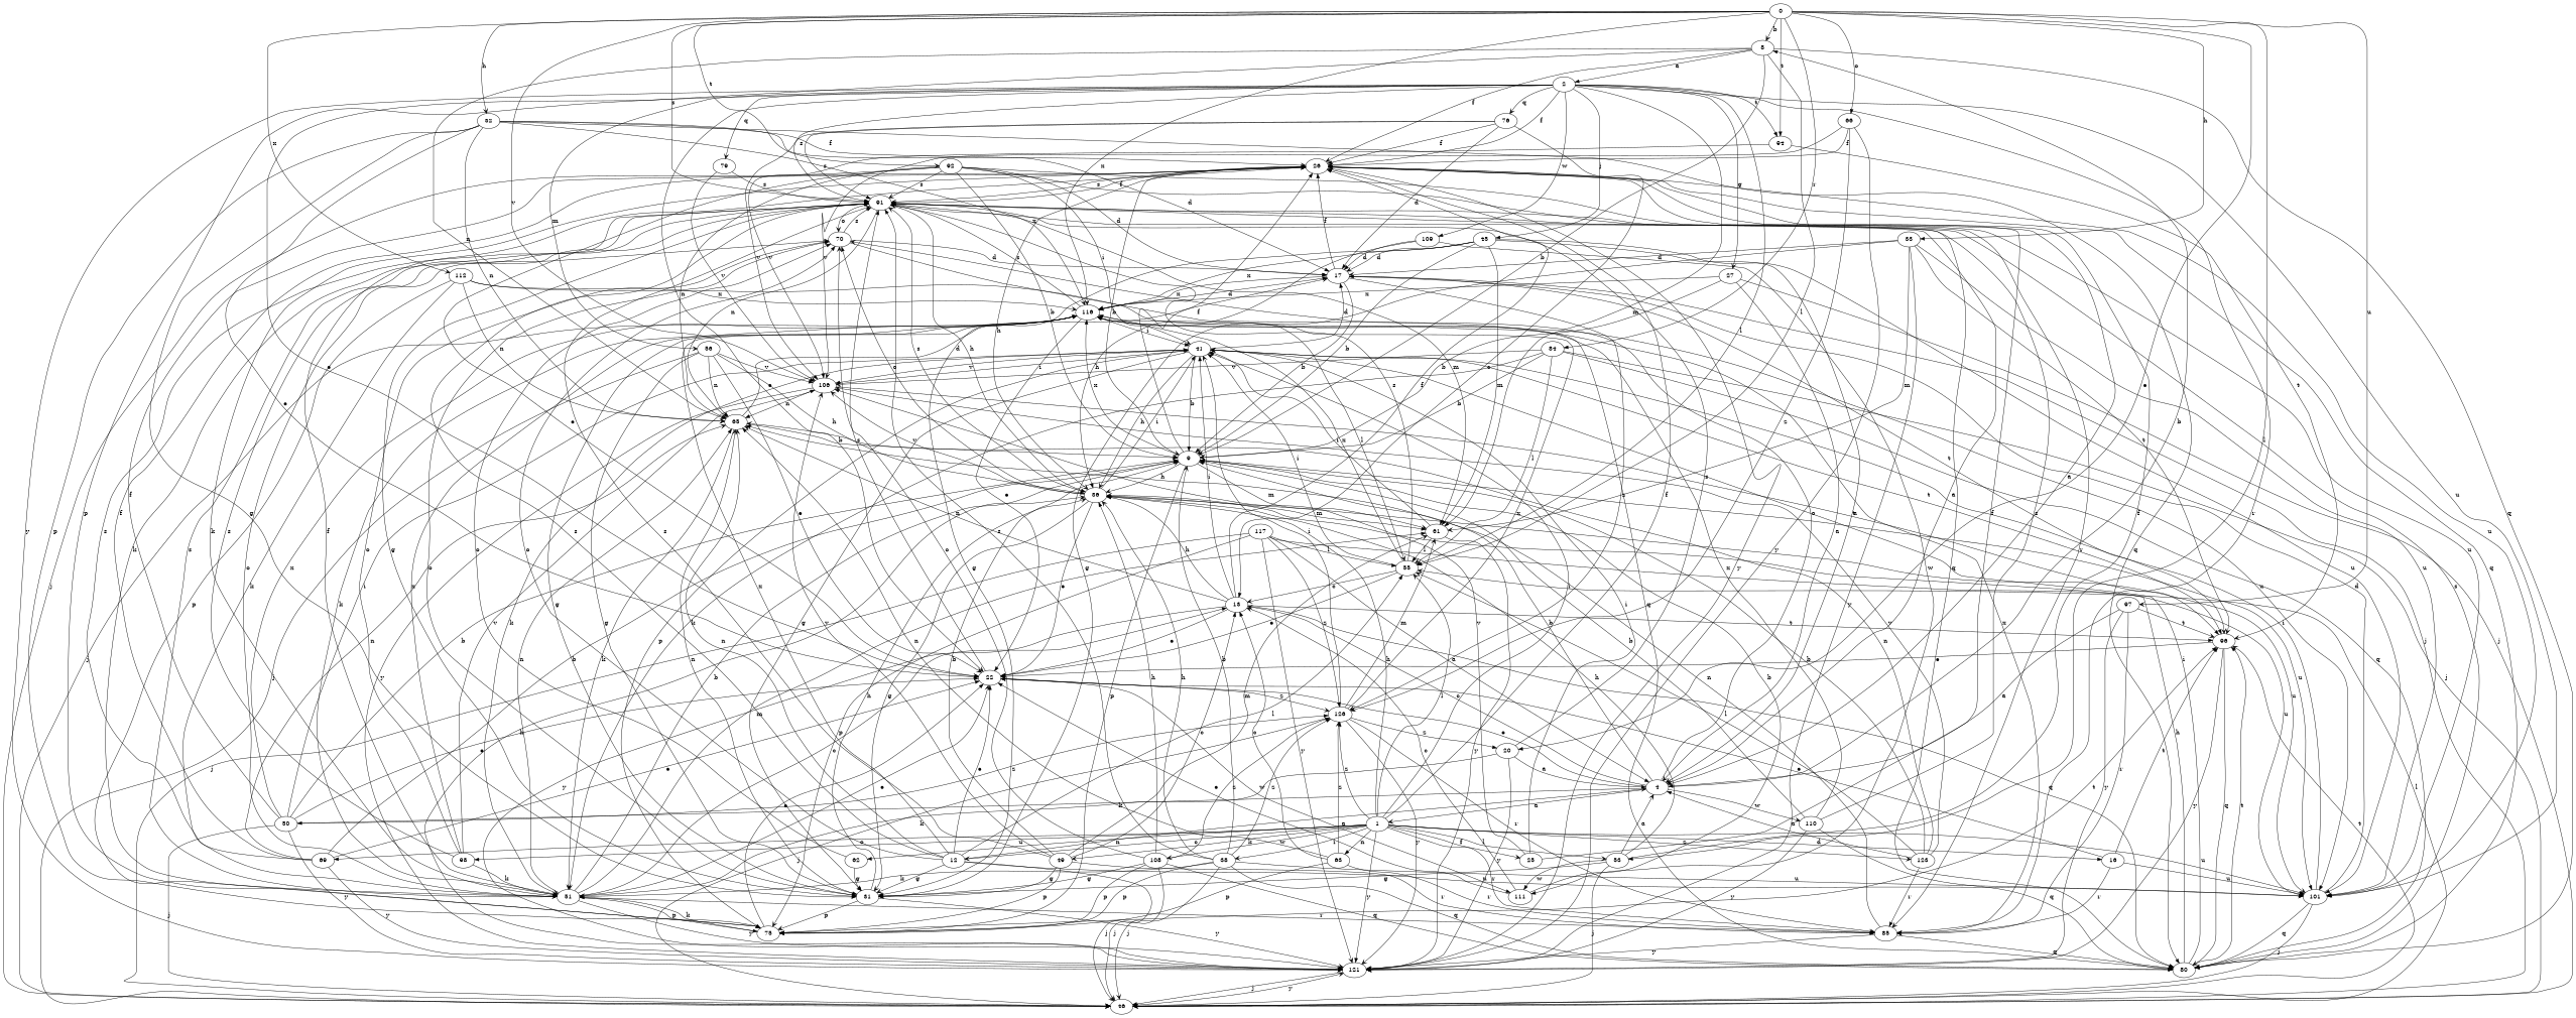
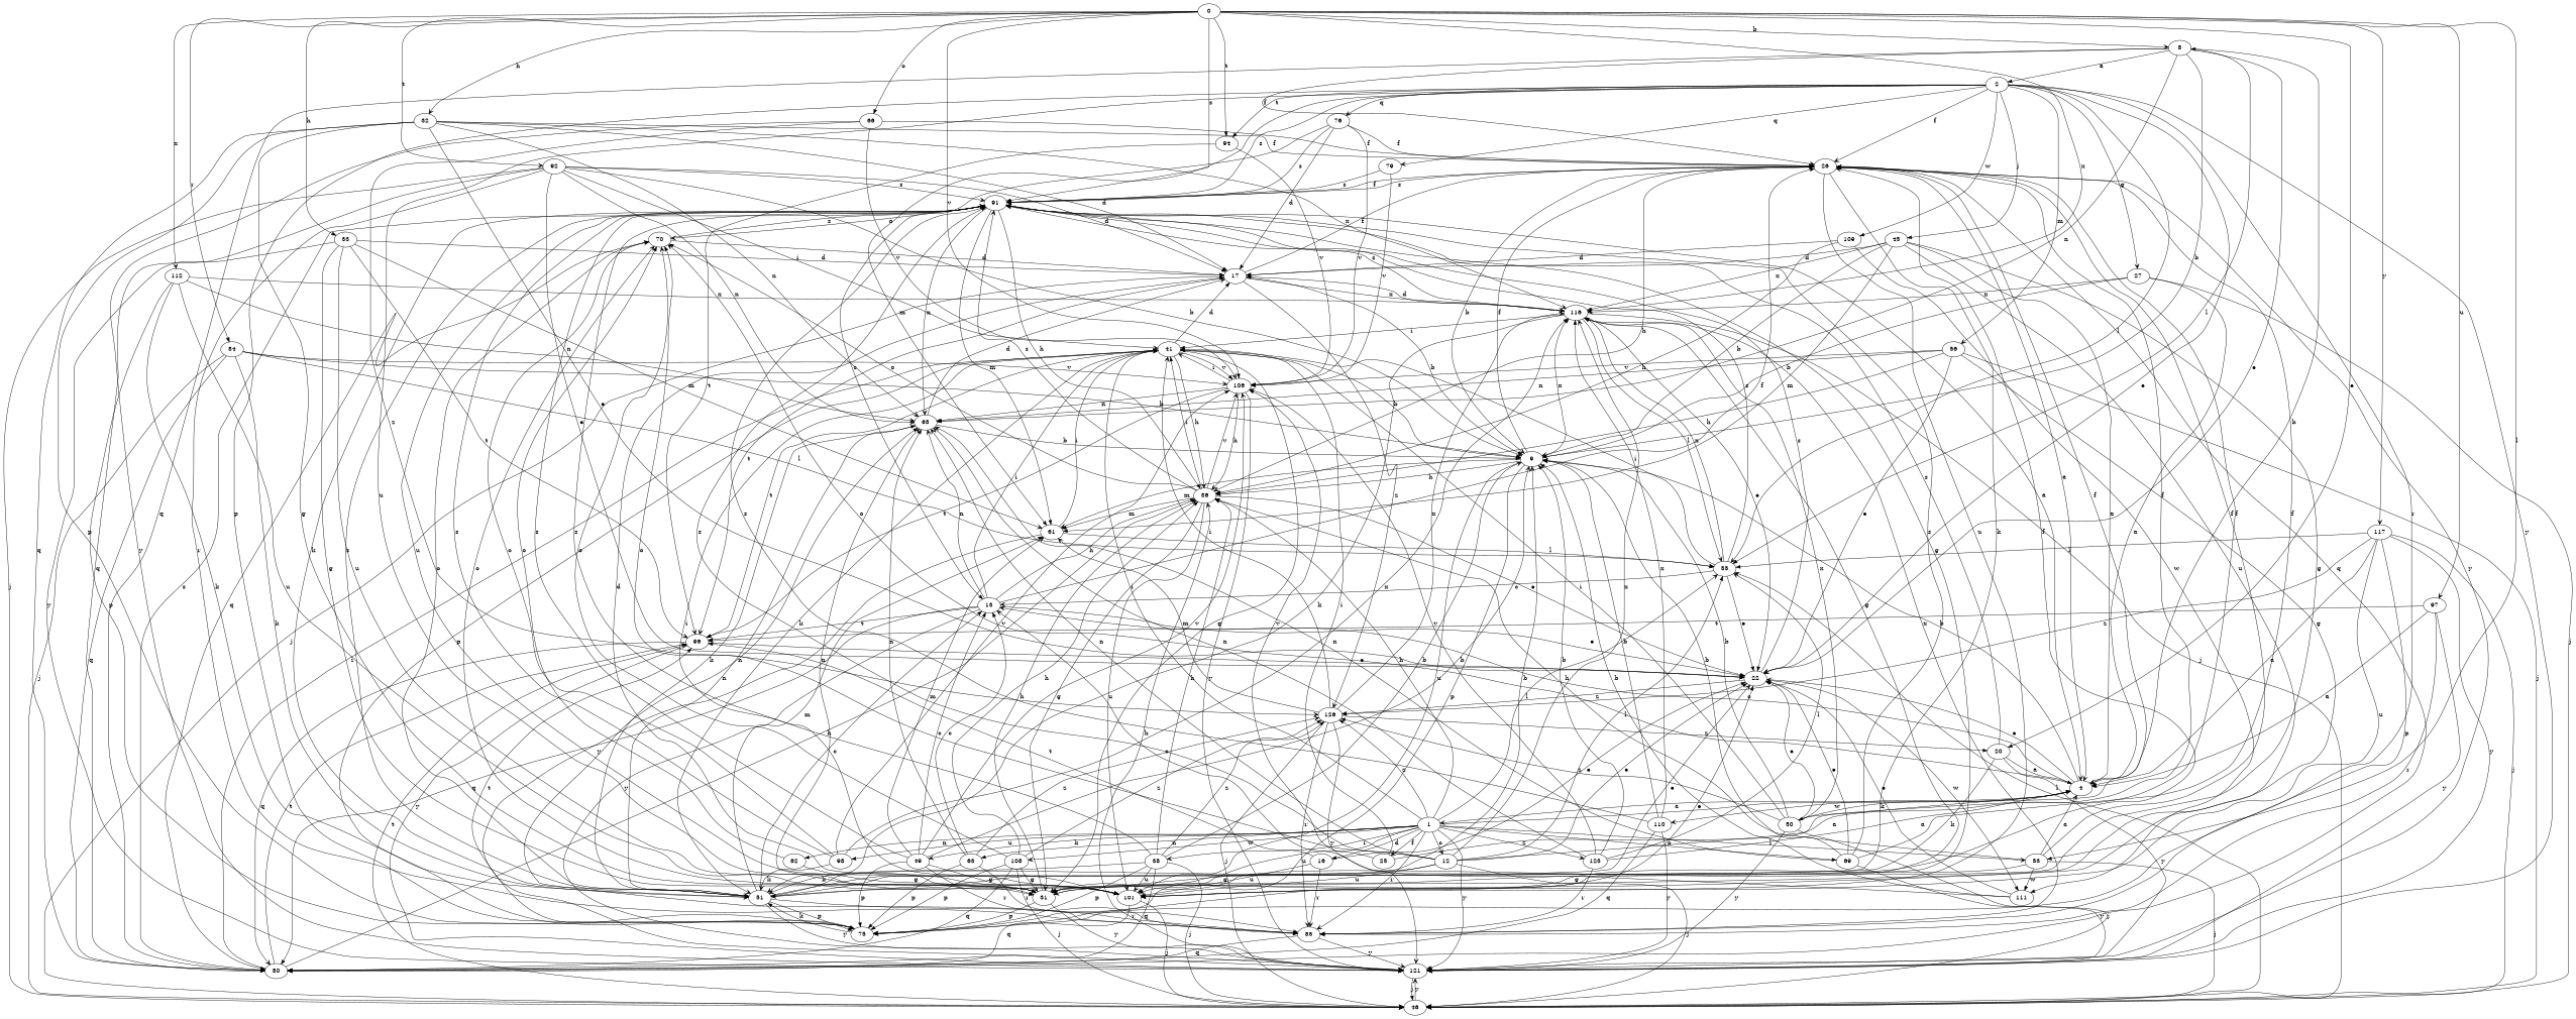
  strict digraph {
    edge [arrowhead=vee]
    0
    8
    20
    32
    33
    53
    66
    84
    91
    92
    94
    97
    106
    112
    116
    117
    26
    55
    2
    22
    9
    65
    80
    121
    4
    51
    75
    31
    17
    101
    61
    96
    36
    46
    111
    126
    70
    41
    85
    1
    12
    16
    25
    38
    49
    62
    63
    69
    98
    108
    123
    13
    27
    45
    56
    76
    79
    109
    50
    110
    0 -> 8 [label=b]
    0 -> 20 [arrowhead=normal label=e]
    0 -> 32 [label=h]
    0 -> 33 [arrowhead=normal label=h]
    0 -> 53 [arrowhead=normal label=l]
    0 -> 66 [arrowhead=normal label=o]
    0 -> 84 [arrowhead=normal label=r]
    0 -> 91 [arrowhead=normal label=s]
    0 -> 92 [label=t]
    0 -> 94 [arrowhead=normal label=t]
    0 -> 97 [label=u]
    0 -> 106 [arrowhead=normal label=v]
    0 -> 112 [label=x]
    0 -> 116 [label=x]
+   0 -> 117 [label=y]
    8 -> 26 [label=f]
    8 -> 55 [arrowhead=normal label=l]
    8 -> 2 [arrowhead=normal label=a]
    8 -> 22 [label=e]
    8 -> 9 [label=b]
    8 -> 65 [arrowhead=normal label=n]
    8 -> 80 [arrowhead=normal label=q]
    20 -> 91 [label=s]
    20 -> 121 [label=y]
    20 -> 4 [arrowhead=normal label=a]
    20 -> 51 [label=k]
    32 -> 116 [label=x]
    32 -> 26 [label=f]
    32 -> 22 [arrowhead=normal label=e]
    32 -> 65 [label=n]
    32 -> 80 [arrowhead=normal label=q]
    32 -> 75 [arrowhead=normal label=p]
    32 -> 31 [arrowhead=normal label=g]
    32 -> 17 [arrowhead=normal label=d]
    33 -> 121 [label=y]
    33 -> 31 [arrowhead=normal label=g]
    33 -> 17 [label=d]
    33 -> 101 [label=u]
    33 -> 61 [label=m]
    33 -> 96 [label=t]
    53 -> 26 [label=f]
    53 -> 4 [label=a]
    53 -> 31 [label=g]
    53 -> 36 [arrowhead=normal label=h]
    53 -> 46 [arrowhead=normal label=j]
    53 -> 111 [arrowhead=normal label=w]
    66 -> 106 [label=v]
    66 -> 26 [label=f]
    66 -> 121 [label=y]
    66 -> 126 [label=z]
    84 -> 106 [label=v]
    84 -> 55 [label=l]
    84 -> 9 [label=b]
    84 -> 80 [label=q]
    84 -> 51 [label=k]
    84 -> 46 [arrowhead=normal label=j]
    91 -> 26 [label=f]
    91 -> 65 [label=n]
    91 -> 4 [label=a]
    91 -> 51 [label=k]
    91 -> 31 [label=g]
    91 -> 101 [arrowhead=normal label=u]
    91 -> 61 [arrowhead=normal label=m]
    91 -> 36 [arrowhead=normal label=h]
    91 -> 70 [label=o]
    92 -> 91 [label=s]
    92 -> 22 [label=e]
    92 -> 9 [label=b]
    92 -> 65 [label=n]
    92 -> 80 [arrowhead=normal label=q]
    92 -> 17 [arrowhead=normal label=d]
    92 -> 46 [arrowhead=normal label=j]
    92 -> 41 [label=i]
    92 -> 85 [label=r]
    94 -> 106 [arrowhead=normal label=v]
    94 -> 96 [label=t]
    97 -> 121 [label=y]
    97 -> 4 [arrowhead=normal label=a]
    97 -> 96 [label=t]
    97 -> 85 [label=r]
    106 -> 65 [arrowhead=normal label=n]
    106 -> 121 [arrowhead=normal label=y]
    106 -> 96 [arrowhead=normal label=t]
+   106 -> 36 [label=h]
    106 -> 41 [label=i]
    112 -> 116 [label=x]
    112 -> 65 [label=n]
    112 -> 51 [label=k]
    112 -> 75 [arrowhead=normal label=p]
    112 -> 101 [arrowhead=normal label=u]
    116 -> 91 [label=s]
    116 -> 55 [label=l]
    116 -> 22 [arrowhead=normal label=e]
    116 -> 51 [label=k]
    116 -> 31 [arrowhead=normal label=g]
    116 -> 17 [arrowhead=normal label=d]
    116 -> 46 [label=j]
    116 -> 41 [arrowhead=normal label=i]
    117 -> 55 [arrowhead=normal label=l]
    117 -> 121 [label=y]
    117 -> 4 [arrowhead=normal label=a]
    117 -> 75 [label=p]
    117 -> 101 [label=u]
    117 -> 46 [arrowhead=normal label=j]
    117 -> 126 [arrowhead=normal label=z]
    26 -> 91 [label=s]
    26 -> 9 [label=b]
    26 -> 80 [label=q]
    26 -> 121 [arrowhead=normal label=y]
    26 -> 4 [label=a]
    26 -> 51 [arrowhead=normal label=k]
    26 -> 101 [arrowhead=normal label=u]
    26 -> 36 [label=h]
    55 -> 91 [label=s]
    55 -> 116 [arrowhead=normal label=x]
    55 -> 22 [arrowhead=normal label=e]
    55 -> 41 [arrowhead=normal label=i]
    55 -> 13 [label=c]
    2 -> 91 [arrowhead=normal label=s]
    2 -> 94 [arrowhead=normal label=t]
    2 -> 26 [label=f]
    2 -> 55 [label=l]
    2 -> 22 [label=e]
    2 -> 121 [label=y]
    2 -> 75 [arrowhead=normal label=p]
    2 -> 101 [arrowhead=normal label=u]
    2 -> 61 [arrowhead=normal label=m]
    2 -> 85 [arrowhead=normal label=r]
    2 -> 27 [label=g]
    2 -> 45 [arrowhead=normal label=j]
    2 -> 56 [label=m]
    2 -> 76 [label=q]
    2 -> 79 [label=q]
    2 -> 109 [arrowhead=normal label=w]
    22 -> 91 [arrowhead=normal label=s]
    22 -> 111 [arrowhead=normal label=w]
    22 -> 126 [label=z]
    9 -> 116 [arrowhead=normal label=x]
    9 -> 26 [arrowhead=normal label=f]
    9 -> 75 [arrowhead=normal label=p]
    9 -> 101 [arrowhead=normal label=u]
    9 -> 61 [label=m]
    9 -> 36 [label=h]
    65 -> 9 [arrowhead=normal label=b]
    65 -> 51 [label=k]
    65 -> 17 [label=d]
    80 -> 91 [label=s]
    80 -> 96 [arrowhead=normal label=t]
    80 -> 36 [label=h]
    80 -> 41 [label=i]
    121 -> 36 [label=h]
    121 -> 46 [arrowhead=normal label=j]
    4 -> 8 [arrowhead=normal label=b]
    4 -> 22 [label=e]
    4 -> 9 [arrowhead=normal label=b]
    4 -> 70 [label=o]
    4 -> 1 [label=a]
    4 -> 13 [label=c]
    4 -> 50 [arrowhead=normal label=k]
    4 -> 110 [label=w]
    51 -> 91 [label=s]
    51 -> 26 [label=f]
    51 -> 22 [label=e]
    51 -> 9 [label=b]
    51 -> 65 [arrowhead=normal label=n]
    51 -> 121 [arrowhead=normal label=y]
    51 -> 75 [arrowhead=normal label=p]
    51 -> 61 [arrowhead=normal label=m]
    51 -> 70 [label=o]
    51 -> 85 [arrowhead=normal label=r]
    51 -> 13 [arrowhead=normal label=c]
    75 -> 22 [arrowhead=normal label=e]
    75 -> 51 [arrowhead=normal label=k]
    75 -> 96 [arrowhead=normal label=t]
    31 -> 65 [label=n]
    31 -> 121 [label=y]
    31 -> 75 [label=p]
    31 -> 36 [label=h]
    31 -> 70 [label=o]
    17 -> 116 [label=x]
    17 -> 26 [arrowhead=normal label=f]
    17 -> 9 [arrowhead=normal label=b]
    17 -> 96 [label=t]
    17 -> 46 [label=j]
    17 -> 126 [label=z]
    101 -> 80 [arrowhead=normal label=q]
    101 -> 17 [arrowhead=normal label=d]
    101 -> 46 [label=j]
    101 -> 41 [label=i]
    61 -> 55 [arrowhead=normal label=l]
    61 -> 121 [label=y]
    61 -> 41 [label=i]
    96 -> 22 [label=e]
    96 -> 80 [label=q]
    96 -> 121 [label=y]
    36 -> 91 [label=s]
    36 -> 106 [label=v]
    36 -> 22 [arrowhead=normal label=e]
    36 -> 31 [label=g]
    36 -> 101 [label=u]
    36 -> 61 [arrowhead=normal label=m]
    36 -> 70 [arrowhead=normal label=o]
    36 -> 41 [arrowhead=normal label=i]
    46 -> 55 [label=l]
    46 -> 121 [label=y]
    46 -> 96 [label=t]
    111 -> 22 [arrowhead=normal label=e]
    111 -> 9 [arrowhead=normal label=b]
    111 -> 13 [label=c]
    126 -> 20 [arrowhead=normal label=z]
    126 -> 116 [label=x]
    126 -> 121 [label=y]
    126 -> 61 [label=m]
    126 -> 46 [label=j]
    126 -> 41 [label=i]
    126 -> 85 [label=r]
    70 -> 91 [arrowhead=normal label=s]
    70 -> 80 [arrowhead=normal label=q]
    70 -> 17 [arrowhead=normal label=d]
    41 -> 106 [arrowhead=normal label=v]
    41 -> 9 [arrowhead=normal label=b]
    41 -> 51 [label=k]
    41 -> 75 [arrowhead=normal label=p]
    41 -> 31 [label=g]
    41 -> 17 [arrowhead=normal label=d]
    41 -> 96 [arrowhead=normal label=t]
    41 -> 36 [label=h]
    85 -> 116 [arrowhead=normal label=x]
    85 -> 65 [arrowhead=normal label=n]
    85 -> 80 [label=q]
    85 -> 121 [label=y]
    1 -> 53 [label=l]
    1 -> 26 [arrowhead=normal label=f]
    1 -> 55 [label=l]
    1 -> 121 [arrowhead=normal label=y]
    1 -> 101 [arrowhead=normal label=u]
    1 -> 36 [arrowhead=normal label=h]
    1 -> 126 [arrowhead=normal label=z]
    1 -> 41 [arrowhead=normal label=i]
    1 -> 85 [label=r]
    1 -> 12 [label=c]
    1 -> 16 [arrowhead=normal label=d]
    1 -> 25 [label=f]
    1 -> 38 [label=i]
    1 -> 49 [label=k]
    1 -> 62 [arrowhead=normal label=n]
    1 -> 63 [arrowhead=normal label=n]
    1 -> 69 [arrowhead=normal label=o]
    1 -> 98 [arrowhead=normal label=u]
    1 -> 108 [label=w]
    1 -> 123 [label=z]
    12 -> 91 [arrowhead=normal label=s]
    12 -> 116 [label=x]
    12 -> 55 [arrowhead=normal label=l]
    12 -> 22 [arrowhead=normal label=e]
    12 -> 65 [label=n]
    12 -> 4 [label=a]
    12 -> 31 [label=g]
    12 -> 101 [arrowhead=normal label=u]
    12 -> 46 [label=j]
    12 -> 70 [arrowhead=normal label=o]
    16 -> 22 [arrowhead=normal label=e]
    16 -> 101 [label=u]
    16 -> 96 [arrowhead=normal label=t]
    16 -> 85 [label=r]
    25 -> 106 [arrowhead=normal label=v]
    25 -> 26 [arrowhead=normal label=f]
    25 -> 41 [label=i]
    38 -> 91 [arrowhead=normal label=s]
    38 -> 9 [label=b]
    38 -> 80 [arrowhead=normal label=q]
    38 -> 51 [label=k]
    38 -> 75 [label=p]
    38 -> 101 [label=u]
    38 -> 36 [label=h]
    38 -> 46 [label=j]
    38 -> 126 [arrowhead=normal label=z]
    49 -> 91 [label=s]
    49 -> 106 [label=v]
    49 -> 9 [label=b]
    49 -> 75 [arrowhead=normal label=p]
    49 -> 31 [arrowhead=normal label=g]
    49 -> 61 [label=m]
    49 -> 85 [arrowhead=normal label=r]
    49 -> 13 [arrowhead=normal label=c]
    62 -> 31 [arrowhead=normal label=g]
    62 -> 70 [arrowhead=normal label=o]
    63 -> 65 [arrowhead=normal label=n]
    63 -> 75 [arrowhead=normal label=p]
    63 -> 126 [label=z]
    63 -> 85 [arrowhead=normal label=r]
    63 -> 13 [arrowhead=normal label=c]
    69 -> 91 [arrowhead=normal label=s]
    69 -> 26 [arrowhead=normal label=f]
    69 -> 22 [arrowhead=normal label=e]
    69 -> 9 [arrowhead=normal label=b]
    69 -> 65 [label=n]
    69 -> 121 [arrowhead=normal label=y]
    98 -> 91 [arrowhead=normal label=s]
    98 -> 106 [arrowhead=normal label=v]
    98 -> 116 [arrowhead=normal label=x]
    98 -> 51 [label=k]
    98 -> 70 [arrowhead=normal label=o]
    108 -> 80 [arrowhead=normal label=q]
    108 -> 75 [arrowhead=normal label=p]
    108 -> 31 [label=g]
    108 -> 36 [arrowhead=normal label=h]
    108 -> 46 [label=j]
    108 -> 126 [arrowhead=normal label=z]
    108 -> 70 [label=o]
    123 -> 106 [label=v]
    123 -> 55 [label=l]
    123 -> 9 [arrowhead=normal label=b]
    123 -> 65 [label=n]
    123 -> 4 [arrowhead=normal label=a]
    123 -> 85 [arrowhead=normal label=r]
    13 -> 26 [arrowhead=normal label=f]
    13 -> 22 [arrowhead=normal label=e]
    13 -> 65 [label=n]
    13 -> 80 [arrowhead=normal label=q]
    13 -> 121 [label=y]
    13 -> 96 [arrowhead=normal label=t]
    13 -> 36 [arrowhead=normal label=h]
    13 -> 41 [arrowhead=normal label=i]
    27 -> 116 [label=x]
    27 -> 9 [label=b]
    27 -> 4 [label=a]
    27 -> 46 [label=j]
    45 -> 116 [arrowhead=normal label=x]
    45 -> 9 [label=b]
    45 -> 4 [label=a]
    45 -> 31 [arrowhead=normal label=g]
    45 -> 17 [label=d]
    45 -> 101 [arrowhead=normal label=u]
    45 -> 61 [arrowhead=normal label=m]
    56 -> 106 [arrowhead=normal label=v]
    56 -> 22 [label=e]
    56 -> 65 [arrowhead=normal label=n]
    56 -> 31 [arrowhead=normal label=g]
    56 -> 36 [arrowhead=normal label=h]
    56 -> 46 [label=j]
    76 -> 91 [arrowhead=normal label=s]
    76 -> 106 [arrowhead=normal label=v]
    76 -> 26 [arrowhead=normal label=f]
    76 -> 17 [arrowhead=normal label=d]
    76 -> 13 [arrowhead=normal label=c]
    79 -> 91 [arrowhead=normal label=s]
    79 -> 106 [label=v]
    109 -> 17 [arrowhead=normal label=d]
    109 -> 36 [arrowhead=normal label=h]
    109 -> 111 [arrowhead=normal label=w]
    50 -> 116 [arrowhead=normal label=x]
    50 -> 26 [label=f]
    50 -> 22 [arrowhead=normal label=e]
    50 -> 9 [label=b]
    50 -> 121 [label=y]
    50 -> 46 [label=j]
    50 -> 126 [arrowhead=normal label=z]
    50 -> 41 [arrowhead=normal label=i]
    110 -> 91 [arrowhead=normal label=s]
    110 -> 116 [arrowhead=normal label=x]
    110 -> 9 [arrowhead=normal label=b]
    110 -> 80 [arrowhead=normal label=q]
    110 -> 121 [label=y]
  }
